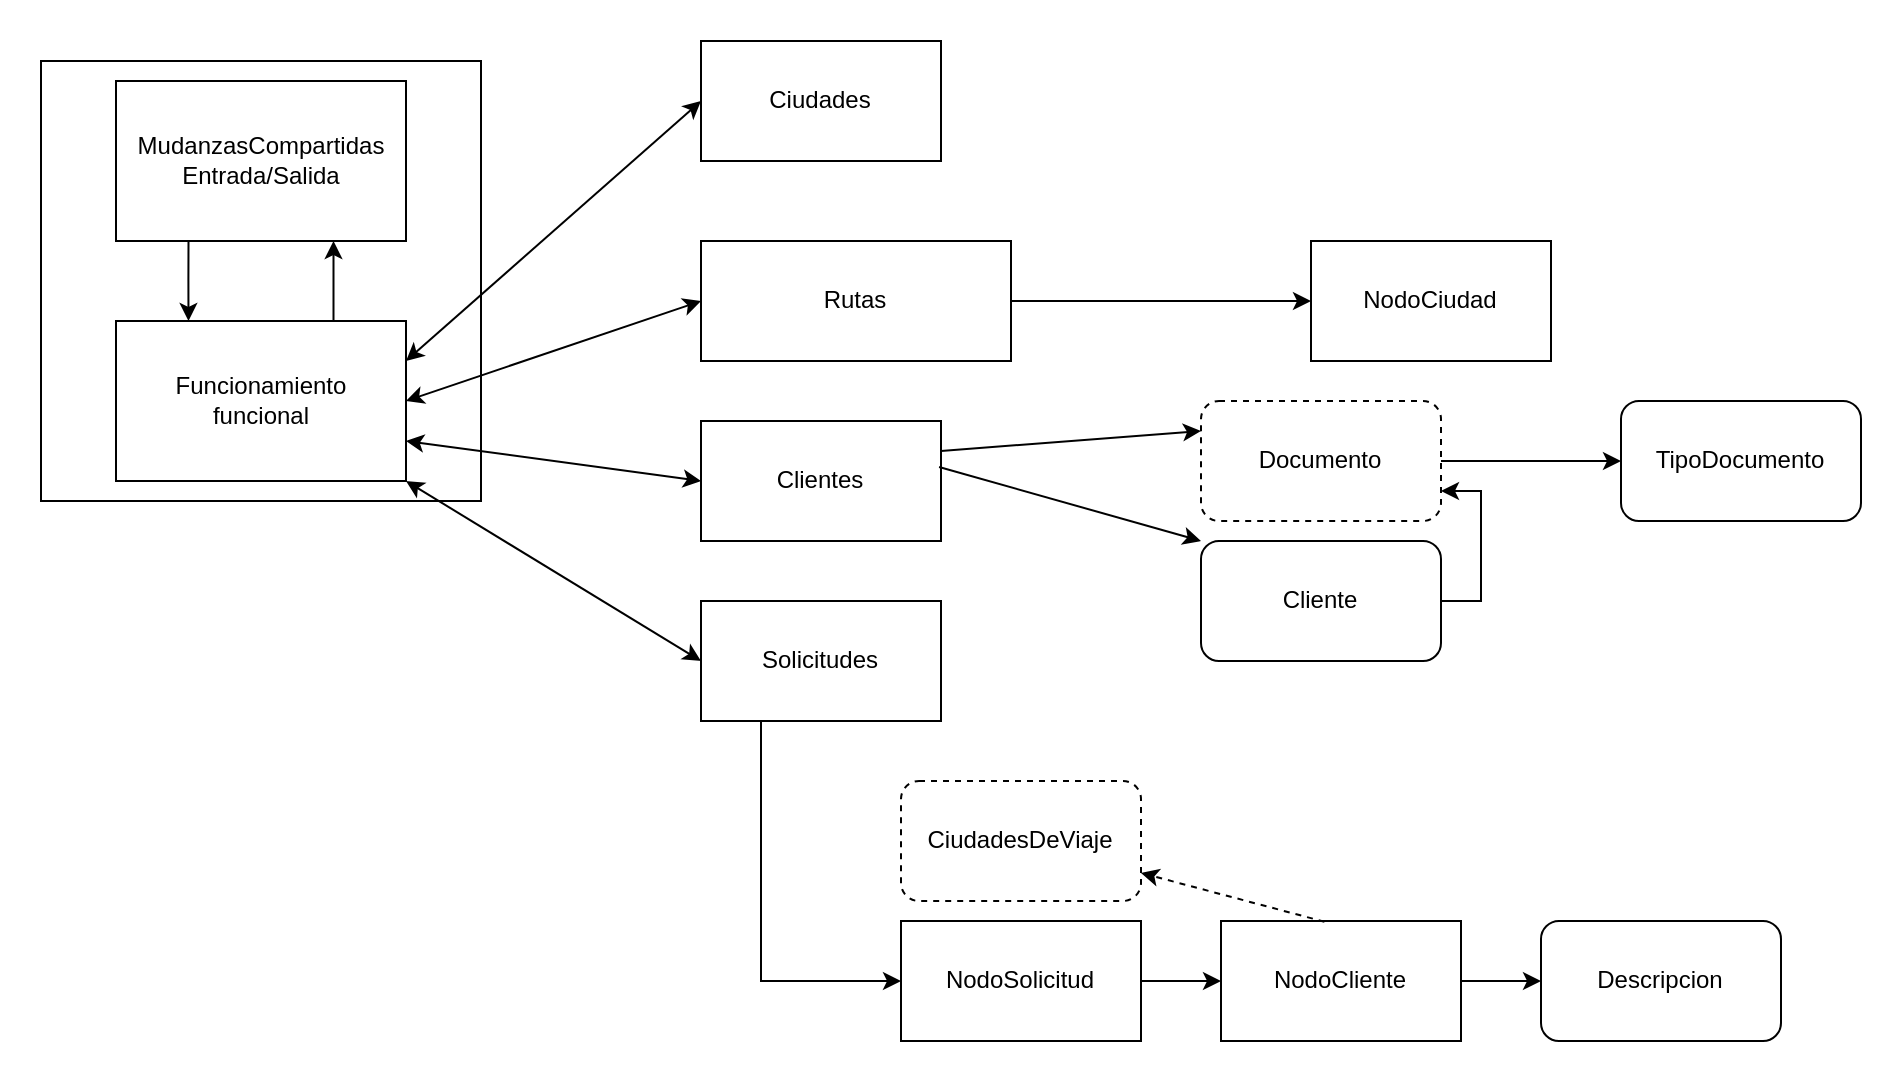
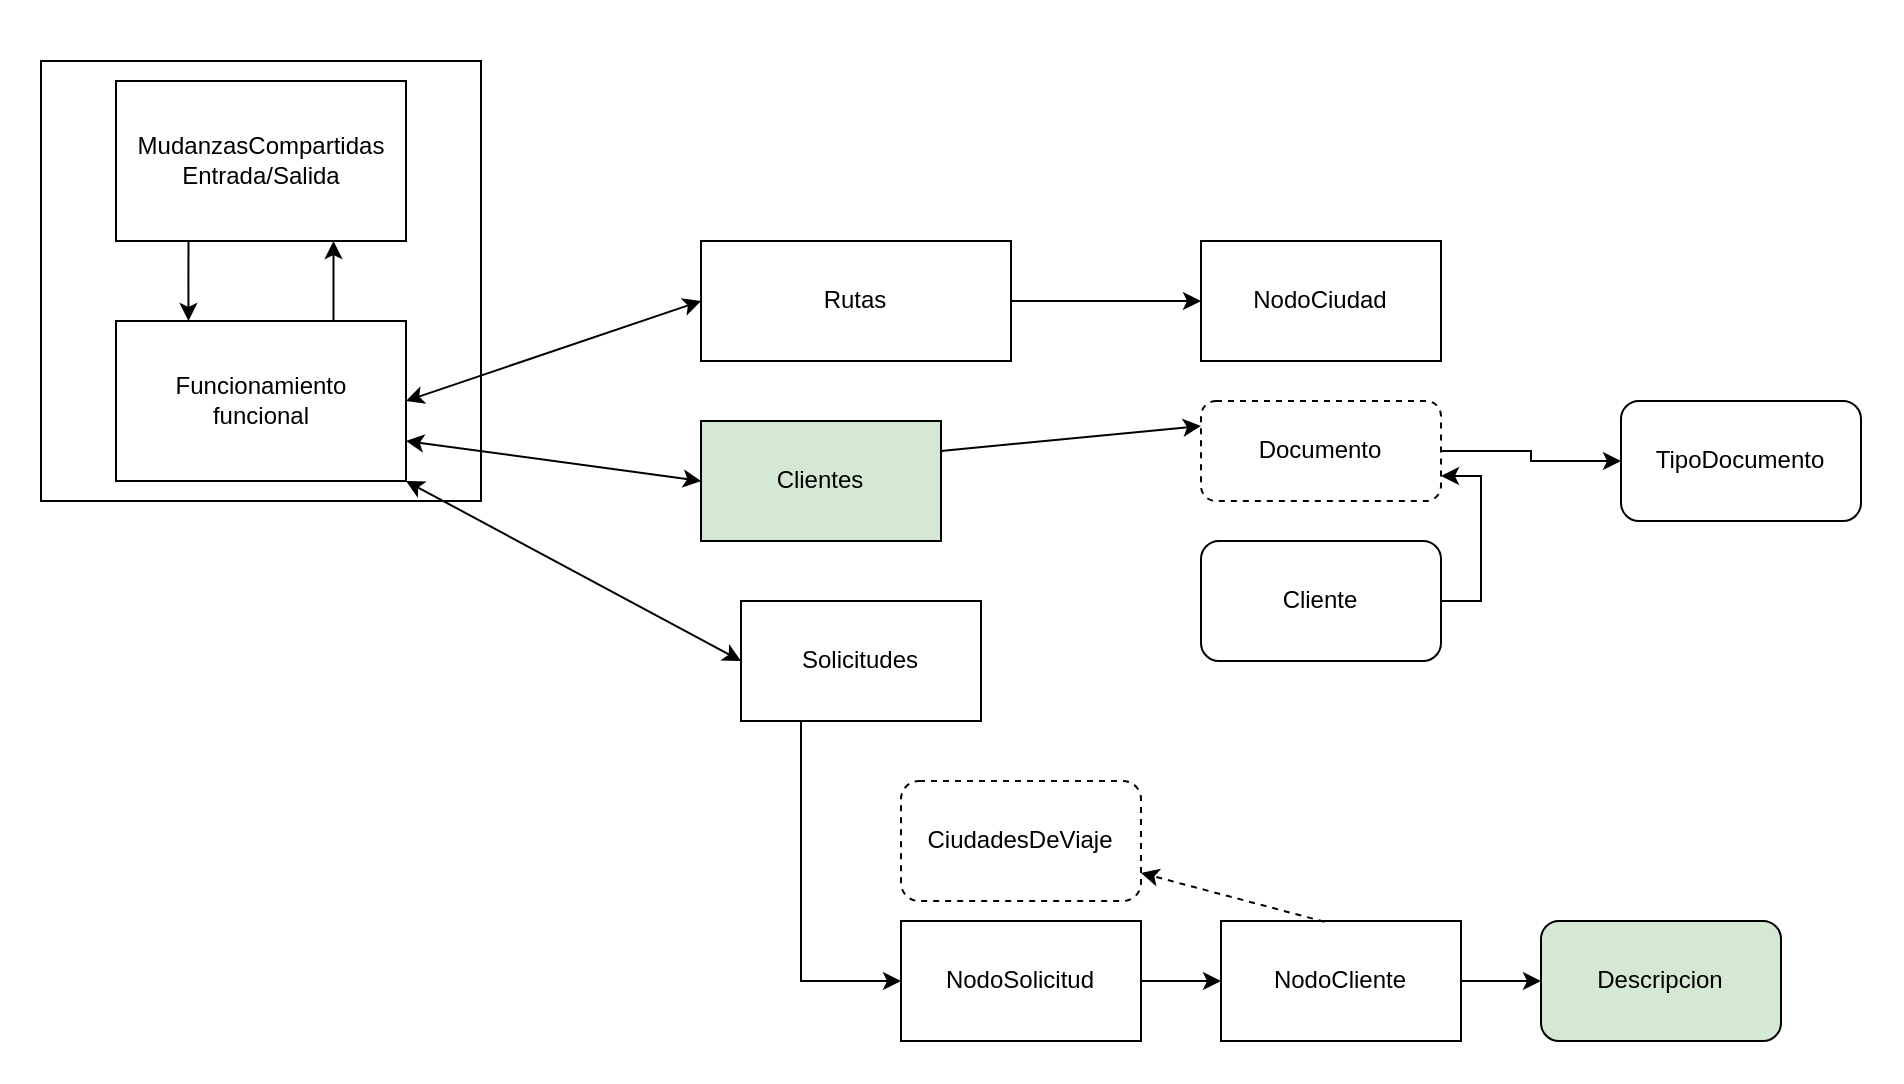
  <mxCell id="0" />
  <mxCell id="1" parent="0" />
  <mxCell id="2" value="" style="whiteSpace=wrap;html=1;aspect=fixed;" parent="1" vertex="1"><mxGeometry x="20" y="30" width="220" height="220" as="geometry" /></mxCell>
  <mxCell id="3" style="edgeStyle=orthogonalEdgeStyle;rounded=0;orthogonalLoop=1;jettySize=auto;html=1;exitX=0.25;exitY=1;exitDx=0;exitDy=0;entryX=0.25;entryY=0;entryDx=0;entryDy=0;" parent="1" source="4" target="5" edge="1"><mxGeometry relative="1" as="geometry" /></mxCell>
  <mxCell id="4" value="MudanzasCompartidas&lt;br&gt;Entrada/Salida" style="rounded=0;whiteSpace=wrap;html=1;" parent="1" vertex="1"><mxGeometry x="57.5" y="40" width="145" height="80" as="geometry" /></mxCell>
  <mxCell id="5" value="Funcionamiento&lt;br&gt;funcional" style="rounded=0;whiteSpace=wrap;html=1;" parent="1" vertex="1"><mxGeometry x="57.5" y="160" width="145" height="80" as="geometry" /></mxCell>
  <mxCell id="6" value="" style="endArrow=classic;html=1;rounded=0;exitX=0.75;exitY=0;exitDx=0;exitDy=0;entryX=0.75;entryY=1;entryDx=0;entryDy=0;" parent="1" source="5" target="4" edge="1"><mxGeometry width="50" height="50" relative="1" as="geometry"><mxPoint x="230" y="200" as="sourcePoint" /><mxPoint x="280" y="150" as="targetPoint" /></mxGeometry></mxCell>
- <mxCell id="7" value="Ciudades" style="rounded=0;whiteSpace=wrap;html=1;" parent="1" vertex="1"><mxGeometry x="350" y="20" width="120" height="60" as="geometry" /></mxCell>
  <mxCell id="8" value="Rutas" style="rounded=0;whiteSpace=wrap;html=1;" parent="1" vertex="1"><mxGeometry x="350" y="120" width="155" height="60" as="geometry" /></mxCell>
- <mxCell id="9" value="" style="endArrow=classic;startArrow=classic;html=1;rounded=0;exitX=1;exitY=0.25;exitDx=0;exitDy=0;entryX=0;entryY=0.5;entryDx=0;entryDy=0;" parent="1" source="5" target="7" edge="1"><mxGeometry width="50" height="50" relative="1" as="geometry"><mxPoint x="380" y="240" as="sourcePoint" /><mxPoint x="430" y="190" as="targetPoint" /></mxGeometry></mxCell>
  <mxCell id="10" value="" style="endArrow=classic;startArrow=classic;html=1;rounded=0;entryX=0;entryY=0.5;entryDx=0;entryDy=0;exitX=1;exitY=0.5;exitDx=0;exitDy=0;" parent="1" source="5" target="8" edge="1"><mxGeometry width="50" height="50" relative="1" as="geometry"><mxPoint x="210" y="200" as="sourcePoint" /><mxPoint x="360" y="60" as="targetPoint" /></mxGeometry></mxCell>
- <mxCell id="11" value="Clientes" style="rounded=0;whiteSpace=wrap;html=1;" parent="1" vertex="1"><mxGeometry x="350" y="210" width="120" height="60" as="geometry" /></mxCell>
+ <mxCell id="11" value="Clientes" style="rounded=0;whiteSpace=wrap;html=1;fillColor=#d5e8d4;" parent="1" vertex="1"><mxGeometry x="350" y="210" width="120" height="60" as="geometry" /></mxCell>
  <mxCell id="12" value="" style="endArrow=classic;startArrow=classic;html=1;rounded=0;entryX=0;entryY=0.5;entryDx=0;entryDy=0;exitX=1;exitY=0.75;exitDx=0;exitDy=0;" parent="1" source="5" target="11" edge="1"><mxGeometry width="50" height="50" relative="1" as="geometry"><mxPoint x="213" y="210" as="sourcePoint" /><mxPoint x="360" y="180" as="targetPoint" /></mxGeometry></mxCell>
  <mxCell id="13" style="edgeStyle=orthogonalEdgeStyle;rounded=0;orthogonalLoop=1;jettySize=auto;html=1;exitX=0.25;exitY=1;exitDx=0;exitDy=0;entryX=0;entryY=0.5;entryDx=0;entryDy=0;" parent="1" source="14" target="27" edge="1"><mxGeometry relative="1" as="geometry" /></mxCell>
- <mxCell id="14" value="Solicitudes" style="rounded=0;whiteSpace=wrap;html=1;" parent="1" vertex="1"><mxGeometry x="350" y="300" width="120" height="60" as="geometry" /></mxCell>
+ <mxCell id="14" value="Solicitudes" style="rounded=0;whiteSpace=wrap;html=1;" parent="1" vertex="1"><mxGeometry x="370" y="300" width="120" height="60" as="geometry" /></mxCell>
  <mxCell id="15" value="" style="endArrow=classic;startArrow=classic;html=1;rounded=0;entryX=0;entryY=0.5;entryDx=0;entryDy=0;exitX=1;exitY=1;exitDx=0;exitDy=0;" parent="1" source="5" target="14" edge="1"><mxGeometry width="50" height="50" relative="1" as="geometry"><mxPoint x="213" y="230" as="sourcePoint" /><mxPoint x="360" y="250" as="targetPoint" /></mxGeometry></mxCell>
  <mxCell id="16" value="" style="endArrow=classic;html=1;rounded=0;exitX=1;exitY=0.5;exitDx=0;exitDy=0;" parent="1" source="8" target="17" edge="1"><mxGeometry width="50" height="50" relative="1" as="geometry"><mxPoint x="380" y="240" as="sourcePoint" /><mxPoint x="590" y="150" as="targetPoint" /></mxGeometry></mxCell>
- <mxCell id="17" value="NodoCiudad" style="rounded=0;whiteSpace=wrap;html=1;" parent="1" vertex="1"><mxGeometry x="655" y="120" width="120" height="60" as="geometry" /></mxCell>
+ <mxCell id="17" value="NodoCiudad" style="rounded=0;whiteSpace=wrap;html=1;" parent="1" vertex="1"><mxGeometry x="600" y="120" width="120" height="60" as="geometry" /></mxCell>
  <mxCell id="18" value="" style="endArrow=classic;html=1;rounded=0;exitX=1;exitY=0.25;exitDx=0;exitDy=0;entryX=0;entryY=0.25;entryDx=0;entryDy=0;" parent="1" source="11" target="20" edge="1"><mxGeometry width="50" height="50" relative="1" as="geometry"><mxPoint x="540" y="240" as="sourcePoint" /><mxPoint x="590" y="190" as="targetPoint" /></mxGeometry></mxCell>
  <mxCell id="19" style="edgeStyle=orthogonalEdgeStyle;rounded=0;orthogonalLoop=1;jettySize=auto;html=1;entryX=0;entryY=0.5;entryDx=0;entryDy=0;" parent="1" source="20" target="24" edge="1"><mxGeometry relative="1" as="geometry"><mxPoint x="760" y="230" as="targetPoint" /></mxGeometry></mxCell>
- <mxCell id="20" value="Documento" style="rounded=1;whiteSpace=wrap;html=1;dashed=1;" parent="1" vertex="1"><mxGeometry x="600" y="200" width="120" height="60" as="geometry" /></mxCell>
+ <mxCell id="20" value="Documento" style="rounded=1;whiteSpace=wrap;html=1;dashed=1;" parent="1" vertex="1"><mxGeometry x="600" y="200" width="120" height="50" as="geometry" /></mxCell>
  <mxCell id="21" style="edgeStyle=orthogonalEdgeStyle;rounded=0;orthogonalLoop=1;jettySize=auto;html=1;exitX=1;exitY=0.5;exitDx=0;exitDy=0;entryX=1;entryY=0.75;entryDx=0;entryDy=0;" parent="1" source="22" target="20" edge="1"><mxGeometry relative="1" as="geometry" /></mxCell>
  <mxCell id="22" value="Cliente" style="rounded=1;whiteSpace=wrap;html=1;" parent="1" vertex="1"><mxGeometry x="600" y="270" width="120" height="60" as="geometry" /></mxCell>
- <mxCell id="23" value="" style="endArrow=classic;html=1;rounded=0;exitX=0.992;exitY=0.383;exitDx=0;exitDy=0;exitPerimeter=0;entryX=0;entryY=0;entryDx=0;entryDy=0;" parent="1" source="11" target="22" edge="1"><mxGeometry width="50" height="50" relative="1" as="geometry"><mxPoint x="420" y="240" as="sourcePoint" /><mxPoint x="470" y="190" as="targetPoint" /></mxGeometry></mxCell>
  <mxCell id="24" value="TipoDocumento" style="rounded=1;whiteSpace=wrap;html=1;" parent="1" vertex="1"><mxGeometry x="810" y="200" width="120" height="60" as="geometry" /></mxCell>
  <mxCell id="25" value="CiudadesDeViaje" style="rounded=1;whiteSpace=wrap;html=1;dashed=1;" parent="1" vertex="1"><mxGeometry x="450" y="390" width="120" height="60" as="geometry" /></mxCell>
  <mxCell id="26" value="" style="edgeStyle=orthogonalEdgeStyle;rounded=0;orthogonalLoop=1;jettySize=auto;html=1;" parent="1" source="27" target="29" edge="1"><mxGeometry relative="1" as="geometry" /></mxCell>
  <mxCell id="27" value="NodoSolicitud" style="rounded=0;whiteSpace=wrap;html=1;" parent="1" vertex="1"><mxGeometry x="450" y="460" width="120" height="60" as="geometry" /></mxCell>
  <mxCell id="28" value="" style="edgeStyle=orthogonalEdgeStyle;rounded=0;orthogonalLoop=1;jettySize=auto;html=1;" parent="1" source="29" target="30" edge="1"><mxGeometry relative="1" as="geometry" /></mxCell>
  <mxCell id="29" value="NodoCliente" style="rounded=0;whiteSpace=wrap;html=1;" parent="1" vertex="1"><mxGeometry x="610" y="460" width="120" height="60" as="geometry" /></mxCell>
- <mxCell id="30" value="Descripcion" style="rounded=1;whiteSpace=wrap;html=1;" parent="1" vertex="1"><mxGeometry x="770" y="460" width="120" height="60" as="geometry" /></mxCell>
+ <mxCell id="30" value="Descripcion" style="rounded=1;whiteSpace=wrap;html=1;fillColor=#d5e8d4;" parent="1" vertex="1"><mxGeometry x="770" y="460" width="120" height="60" as="geometry" /></mxCell>
  <mxCell id="31" value="" style="endArrow=classic;html=1;rounded=0;dashed=1;exitX=0.431;exitY=0.006;exitDx=0;exitDy=0;exitPerimeter=0;" parent="1" source="29" target="25" edge="1"><mxGeometry width="50" height="50" relative="1" as="geometry"><mxPoint x="580" y="380" as="sourcePoint" /><mxPoint x="630" y="330" as="targetPoint" /></mxGeometry></mxCell>
